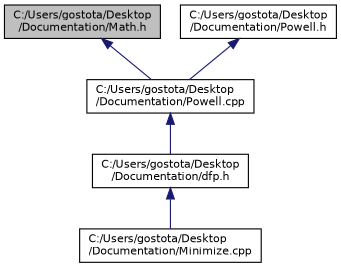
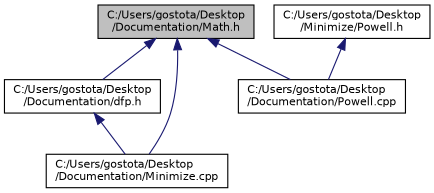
  digraph {
    node [color=black fillcolor=white fontname=Helvetica fontsize=10 shape=record style=filled]
    edge [color=midnightblue dir=back fontname=Helvetica fontsize=10 labelfontname=Helvetica labelfontsize=10 style=solid]
    n1 [fillcolor=grey75 fontcolor=black height=0.2 label="C:/Users/gostota/Desktop\l/Documentation/Math.h" width=0.4]
    n2 [height=0.2 label="C:/Users/gostota/Desktop\l/Documentation/dfp.h" width=0.4]
    n3 [height=0.2 label="C:/Users/gostota/Desktop\l/Documentation/Minimize.cpp" width=0.4]
    n4 [height=0.2 label="C:/Users/gostota/Desktop\l/Documentation/Powell.cpp" width=0.4]
-   n5 [height=0.2 label="C:/Users/gostota/Desktop\l/Documentation/Powell.h" width=0.4]
-   n4 -> n2
+   n5 [height=0.2 label="C:/Users/gostota/Desktop\l/Minimize/Powell.h" width=0.4]
+   n1 -> n2
+   n1 -> n3
    n1 -> n4
    n2 -> n3
    n5 -> n4
  }
